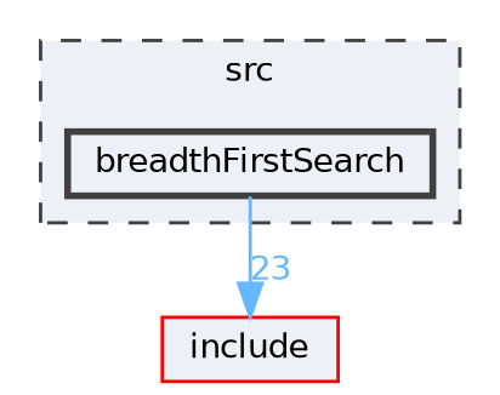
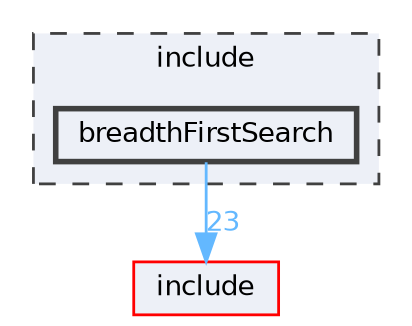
  digraph {
    compound=true
    node [fillcolor="#edf0f7" fontname=Helvetica fontsize=10 shape=box]
    n1 [color=grey25 height=0.2 label=breadthFirstSearch style="filled,bold" width=0.4]
    n2 [color=red height=0.2 label=include style=filled width=0.4]
    subgraph cluster_1 {
      bgcolor="#edf0f7"
      fontname=Helvetica
      fontsize=10
-     label=src
+     label=include
      pencolor=grey25
      style="filled,dashed"
      n1
    }
    n1 -> n2 [color=steelblue1 fontcolor=steelblue1 fontname=Helvetica fontsize=10 headlabel=23 labeldistance=1.5 labelfontname=Helvetica labelfontsize=10]
  }
